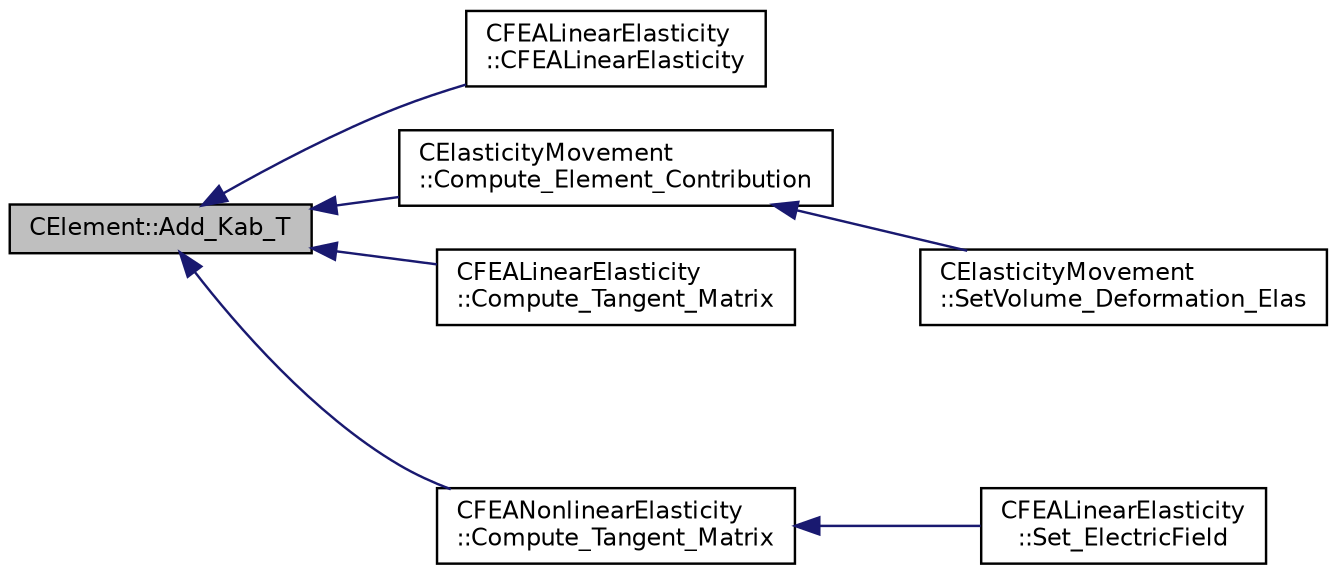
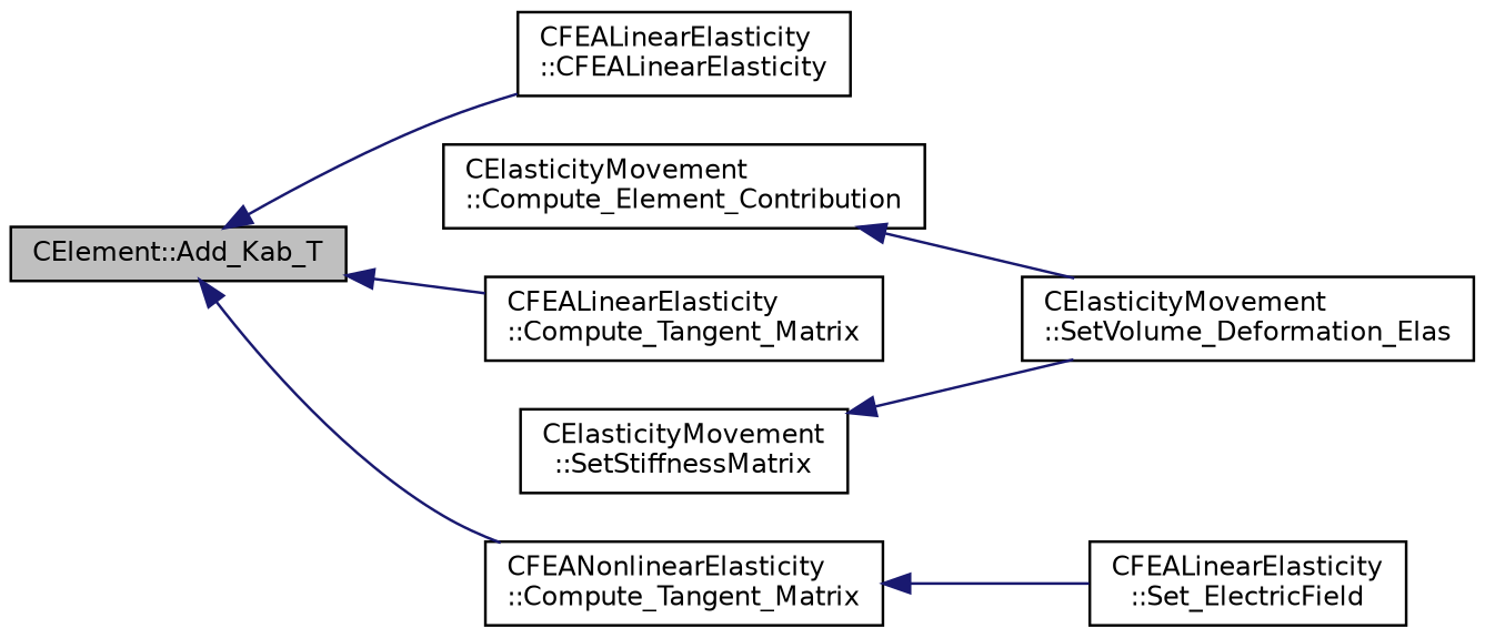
  digraph {
    rankdir=LR
    node [color=black fillcolor=white fontname=Helvetica fontsize=10 shape=record style=filled]
    edge [color=midnightblue dir=back fontname=Helvetica fontsize=10 labelfontname=Helvetica labelfontsize=10 style=solid]
    n1 [fillcolor=grey75 fontcolor=black height=0.2 label="CElement::Add_Kab_T" width=0.4]
    n2 [height=0.2 label="CElasticityMovement\l::Compute_Element_Contribution" width=0.4]
    n3 [height=0.2 label="CFEALinearElasticity\l::Compute_Tangent_Matrix" width=0.4]
    n4 [height=0.2 label="CFEANonlinearElasticity\l::Compute_Tangent_Matrix" width=0.4]
    n5 [height=0.2 label="CFEALinearElasticity\l::CFEALinearElasticity" width=0.4]
    n6 [height=0.2 label="CElasticityMovement\l::SetVolume_Deformation_Elas" width=0.4]
    n7 [height=0.2 label="CFEALinearElasticity\l::Set_ElectricField" width=0.4]
-   n1 -> n2
+   n8 [height=0.2 label="CElasticityMovement\l::SetStiffnessMatrix" width=0.4]
    n1 -> n3
    n1 -> n4
    n1 -> n5
    n2 -> n6
    n4 -> n7
+   n8 -> n6
  }
